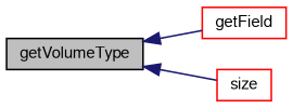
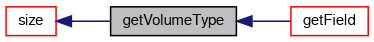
  digraph {
    rankdir=LR
    node [color=red fontname=FreeSans fontsize=10 shape=record]
    edge [color=midnightblue dir=back fontname=FreeSans fontsize=10 labelfontname=FreeSans labelfontsize=10 style=solid]
    n1 [color=black fillcolor=grey75 fontcolor=black height=0.2 label=getVolumeType style=filled width=0.4]
    n2 [height=0.2 label=getField width=0.4]
    n3 [height=0.2 label=size width=0.4]
    n1 -> n2
-   n1 -> n3
+   n3 -> n1
  }
